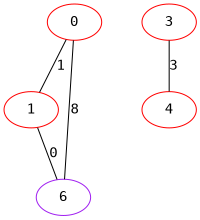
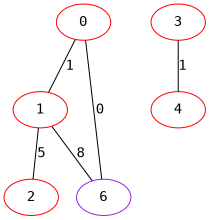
  graph {
    fontname="DejaVu Sans Mono"
    node [color=red fontname="DejaVu Sans Mono" weight=1]
    edge [fontname="DejaVu Sans Mono"]
    0
    1
    6 [color=purple weight=4]
+   2
    3
    4
    0 -- 1 [label=1]
-   0 -- 6 [label=8]
-   1 -- 6 [label=0]
-   3 -- 4 [label=3]
+   0 -- 6 [label=0]
+   1 -- 6 [label=8]
+   1 -- 2 [label=5]
+   3 -- 4 [label=1]
  }
